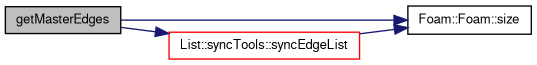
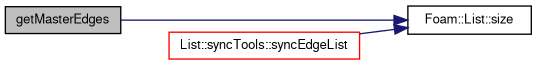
  digraph {
    rankdir=LR
    node [color=black fontname=FreeSans fontsize=10 shape=record]
    edge [color=midnightblue fontname=FreeSans fontsize=10 labelfontname=FreeSans labelfontsize=10 style=solid]
    n1 [fillcolor=grey75 fontcolor=black height=0.2 label=getMasterEdges style=filled width=0.4]
-   n2 [height=0.2 label="Foam::Foam::size" width=0.4]
+   n2 [height=0.2 label="Foam::List::size" width=0.4]
    n3 [color=red height=0.2 label="List::syncTools::syncEdgeList" width=0.4]
    n1 -> n2
-   n1 -> n3
    n3 -> n2
  }
